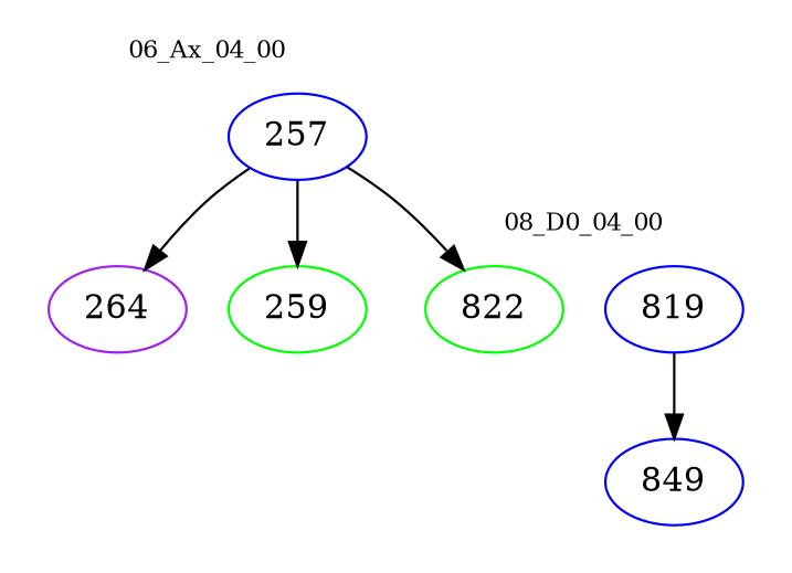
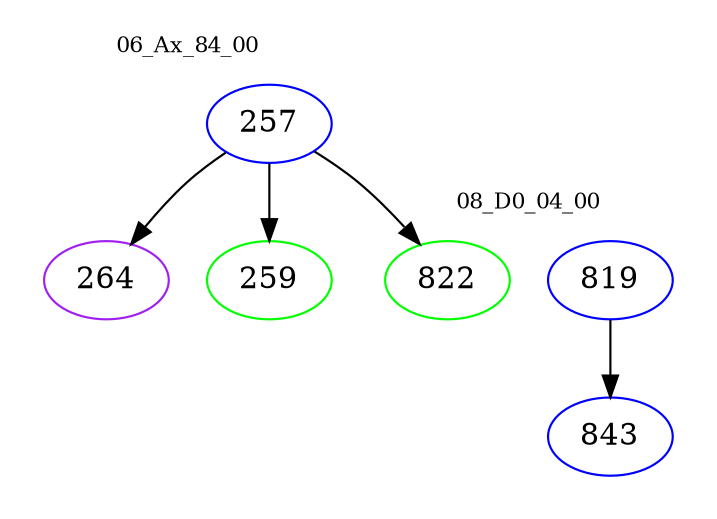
  digraph {
    node [color=blue]
    edge [color=black]
    n1 [label=257]
    n2 [color=purple label=264]
    n3 [color=green label=259]
    n4 [label=819]
    n5 [color=green label=822]
-   n6 [label=849]
+   n6 [label=843]
    subgraph cluster_1 {
      color=white
      fontsize=10
-     label="06_Ax_04_00"
+     label="06_Ax_84_00"
      n1
      n2
      n3
    }
    subgraph cluster_2 {
      color=white
      fontsize=10
      label="08_D0_04_00"
      n4
      n5
      n6
    }
    n1 -> n2
    n1 -> n3
    n1 -> n5
    n4 -> n6
  }
